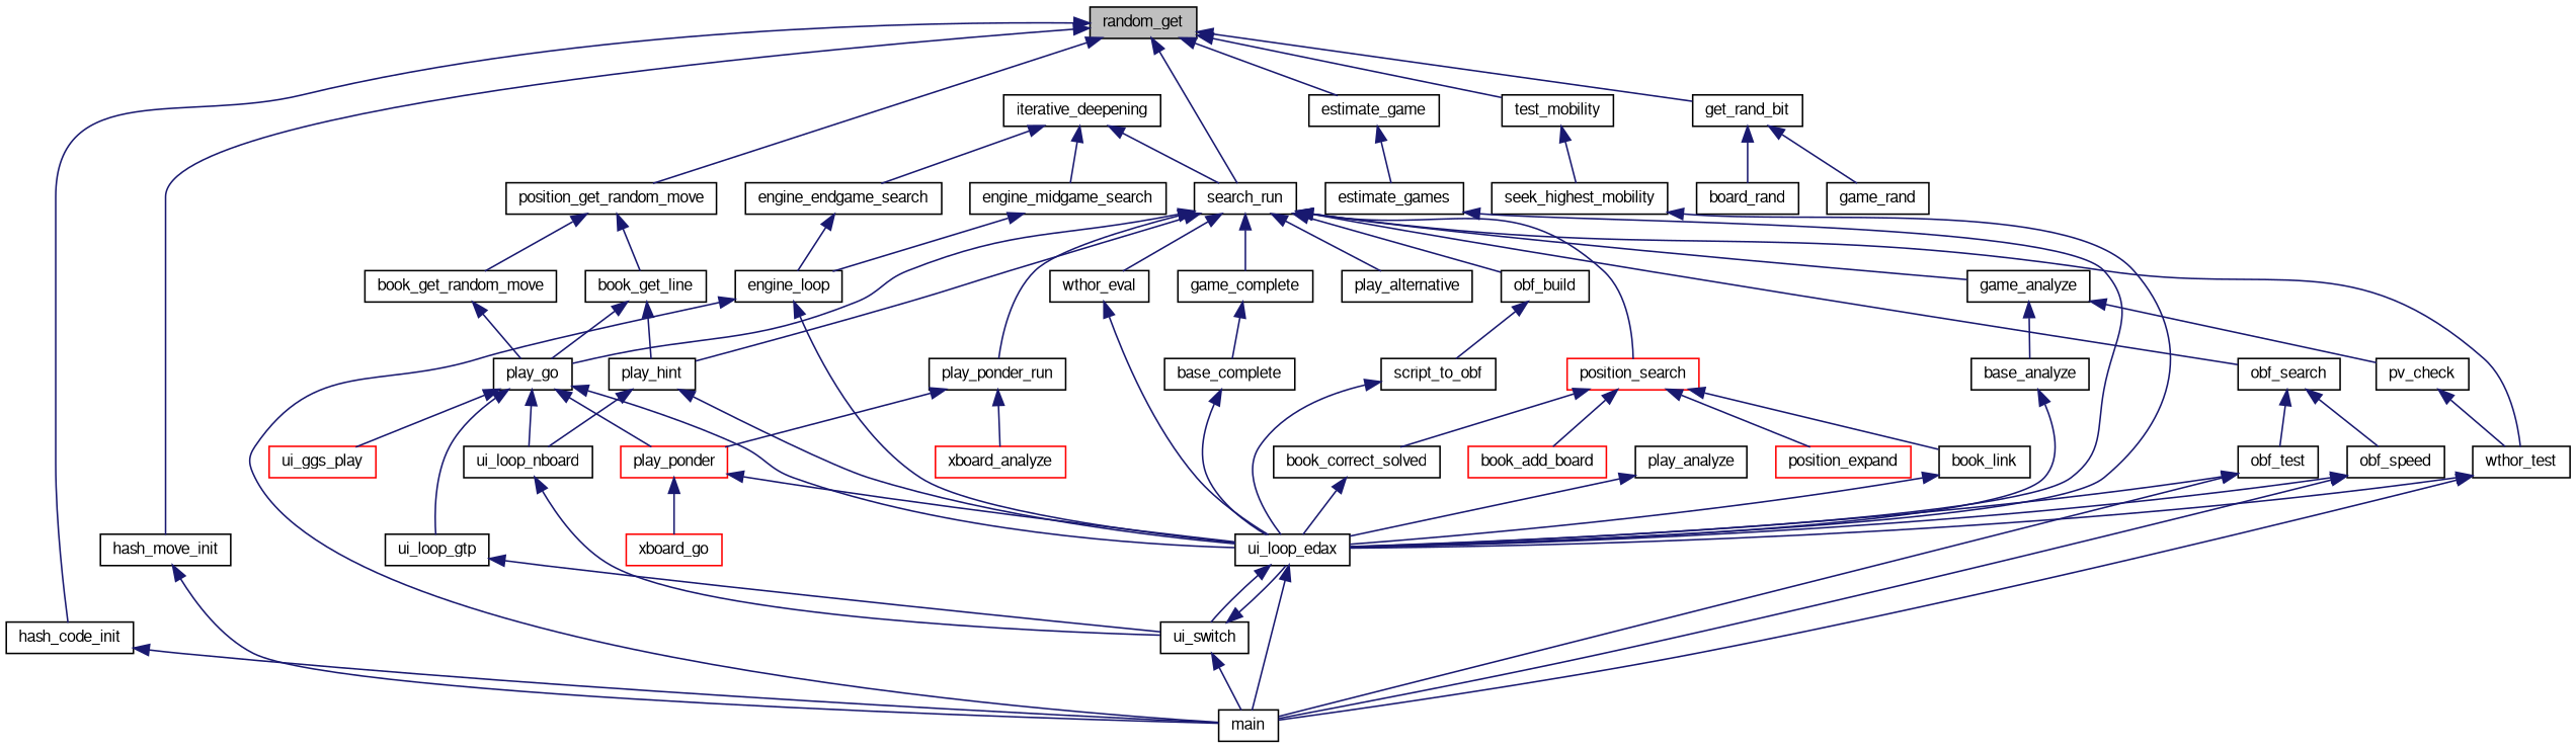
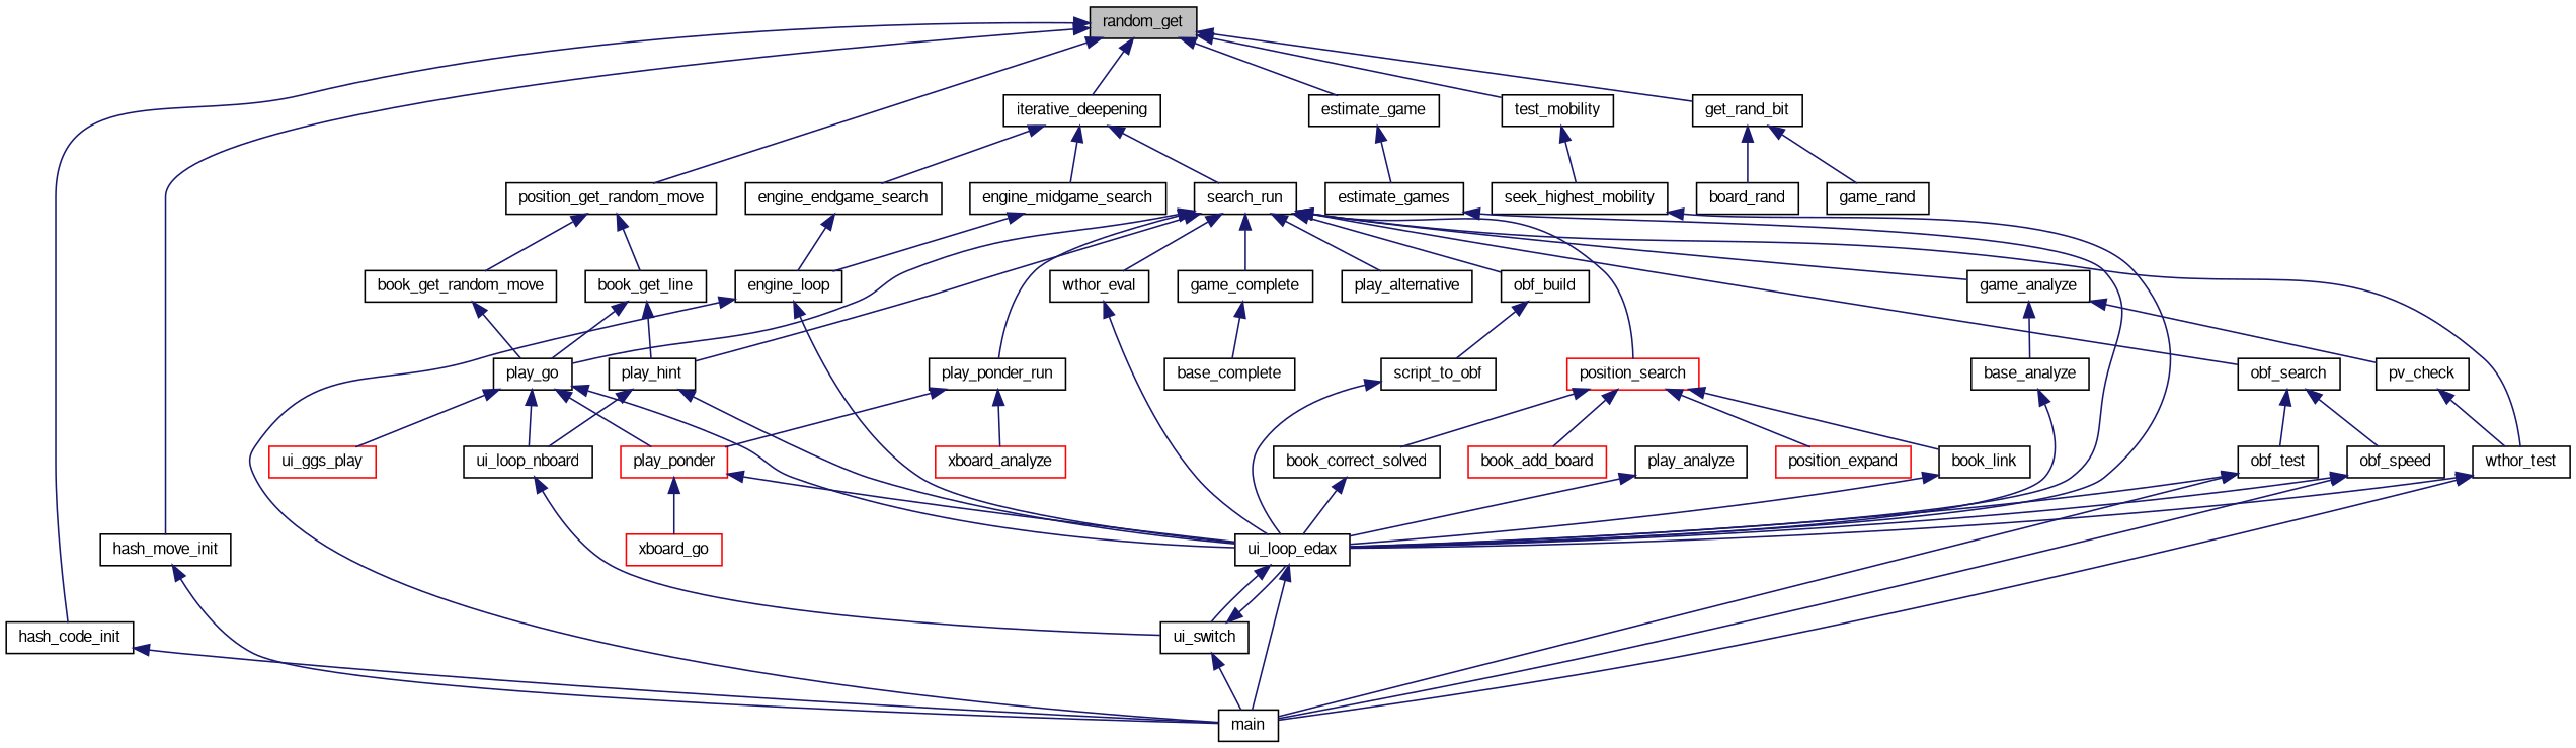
  digraph {
    rankdir=TB
    node [color=black fontname=FreeSans fontsize=10 shape=record]
    edge [color=midnightblue dir=back fontname=FreeSans fontsize=10 labelfontname=FreeSans labelfontsize=10 style=solid]
    n1 [fillcolor=grey75 fontcolor=black height=0.2 label=random_get style=filled width=0.4]
    n2 [height=0.2 label=estimate_game width=0.4]
    n3 [height=0.2 label=get_rand_bit width=0.4]
    n4 [height=0.2 label=hash_code_init width=0.4]
    n5 [height=0.2 label=hash_move_init width=0.4]
    n6 [height=0.2 label=iterative_deepening width=0.4]
    n7 [height=0.2 label=position_get_random_move width=0.4]
    n8 [height=0.2 label=test_mobility width=0.4]
    n9 [height=0.2 label=estimate_games width=0.4]
    n10 [height=0.2 label=board_rand width=0.4]
    n11 [height=0.2 label=game_rand width=0.4]
    n12 [height=0.2 label=main width=0.4]
    n13 [height=0.2 label=engine_endgame_search width=0.4]
    n14 [height=0.2 label=engine_midgame_search width=0.4]
    n15 [height=0.2 label=search_run width=0.4]
    n16 [height=0.2 label=book_get_line width=0.4]
    n17 [height=0.2 label=book_get_random_move width=0.4]
    n18 [height=0.2 label=seek_highest_mobility width=0.4]
    n19 [height=0.2 label=ui_loop_edax width=0.4]
    n20 [height=0.2 label=ui_switch width=0.4]
    n21 [height=0.2 label=obf_speed width=0.4]
    n22 [height=0.2 label=engine_loop width=0.4]
    n23 [height=0.2 label=game_analyze width=0.4]
    n24 [height=0.2 label=wthor_test width=0.4]
    n25 [height=0.2 label=game_complete width=0.4]
    n26 [height=0.2 label=obf_build width=0.4]
    n27 [height=0.2 label=obf_search width=0.4]
    n28 [height=0.2 label=play_alternative width=0.4]
    n29 [height=0.2 label=play_go width=0.4]
    n30 [height=0.2 label=play_hint width=0.4]
    n31 [height=0.2 label=play_ponder_run width=0.4]
    n32 [color=red height=0.2 label=position_search width=0.4]
    n33 [height=0.2 label=wthor_eval width=0.4]
    n34 [height=0.2 label=base_analyze width=0.4]
    n35 [height=0.2 label=pv_check width=0.4]
    n36 [height=0.2 label=base_complete width=0.4]
    n37 [height=0.2 label=script_to_obf width=0.4]
    n38 [height=0.2 label=obf_test width=0.4]
    n39 [color=red height=0.2 label=ui_ggs_play width=0.4]
-   n40 [height=0.2 label=ui_loop_gtp width=0.4]
    n41 [height=0.2 label=ui_loop_nboard width=0.4]
    n42 [color=red height=0.2 label=play_ponder width=0.4]
    n43 [color=red height=0.2 label=xboard_analyze width=0.4]
    n44 [color=red height=0.2 label=book_add_board width=0.4]
    n45 [height=0.2 label=book_correct_solved width=0.4]
    n46 [height=0.2 label=book_link width=0.4]
    n47 [color=red height=0.2 label=position_expand width=0.4]
    n48 [height=0.2 label=play_analyze width=0.4]
    n49 [color=red height=0.2 label=xboard_go width=0.4]
    n1 -> n2
    n1 -> n3
    n1 -> n4
    n1 -> n5
-   n1 -> n15
+   n1 -> n6
    n1 -> n7
    n1 -> n8
    n2 -> n9
    n3 -> n10
    n3 -> n11
    n4 -> n12
    n5 -> n12
    n6 -> n13
    n6 -> n14
    n6 -> n15
    n7 -> n16
    n7 -> n17
    n8 -> n18
    n9 -> n19
    n13 -> n22
    n14 -> n22
    n15 -> n23
    n15 -> n24
    n15 -> n25
    n15 -> n26
    n15 -> n27
    n15 -> n28
    n15 -> n29
    n15 -> n30
    n15 -> n31
    n15 -> n32
    n15 -> n33
    n16 -> n29
    n16 -> n30
    n17 -> n29
    n18 -> n19
    n19 -> n12
    n19 -> n20
    n20 -> n12
    n20 -> n19
    n21 -> n12
    n21 -> n19
    n22 -> n12
    n22 -> n19
    n23 -> n34
    n23 -> n35
    n24 -> n12
    n24 -> n19
    n25 -> n36
    n26 -> n37
    n27 -> n21
    n27 -> n38
    n29 -> n19
    n29 -> n39
-   n29 -> n40
    n29 -> n41
    n29 -> n42
    n30 -> n19
    n30 -> n41
    n31 -> n42
    n31 -> n43
    n32 -> n44
    n32 -> n45
    n32 -> n46
    n32 -> n47
    n33 -> n19
    n34 -> n19
    n35 -> n24
-   n36 -> n19
    n37 -> n19
    n38 -> n12
    n38 -> n19
-   n40 -> n20
    n41 -> n20
    n42 -> n19
    n42 -> n49
    n45 -> n19
    n46 -> n19
    n48 -> n19
  }
